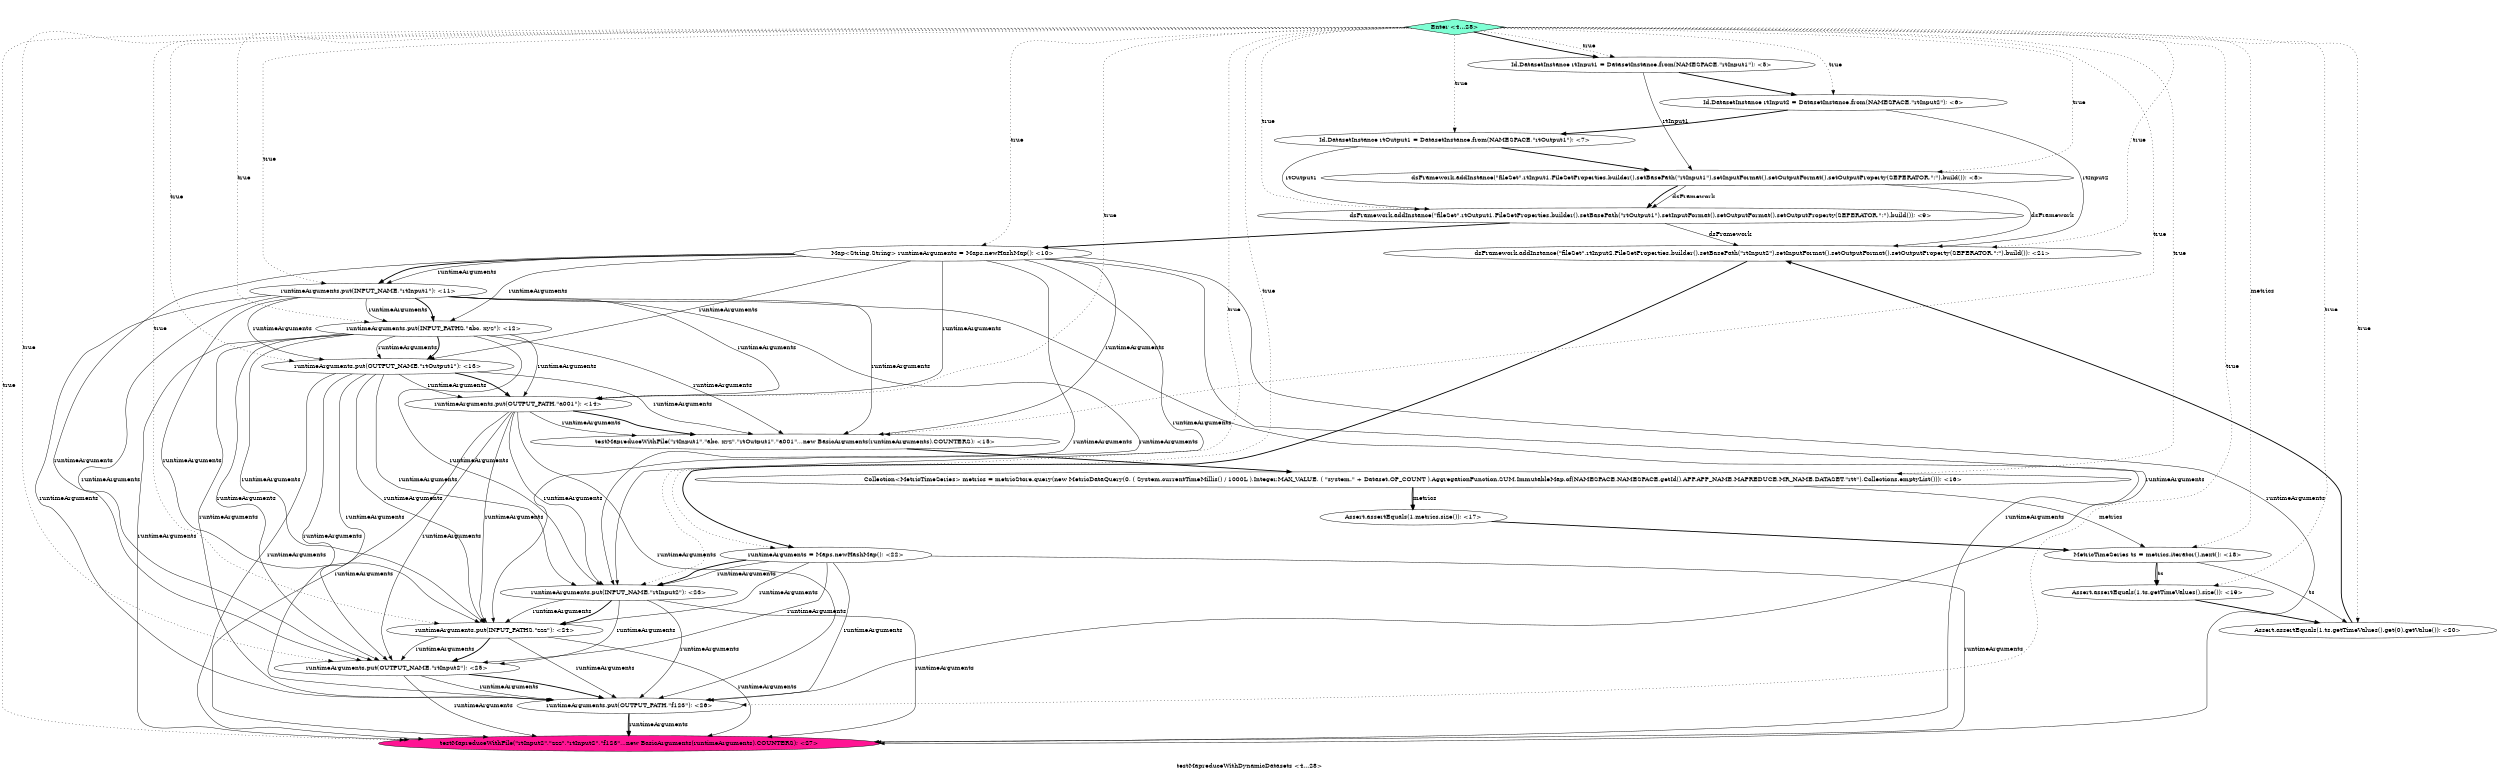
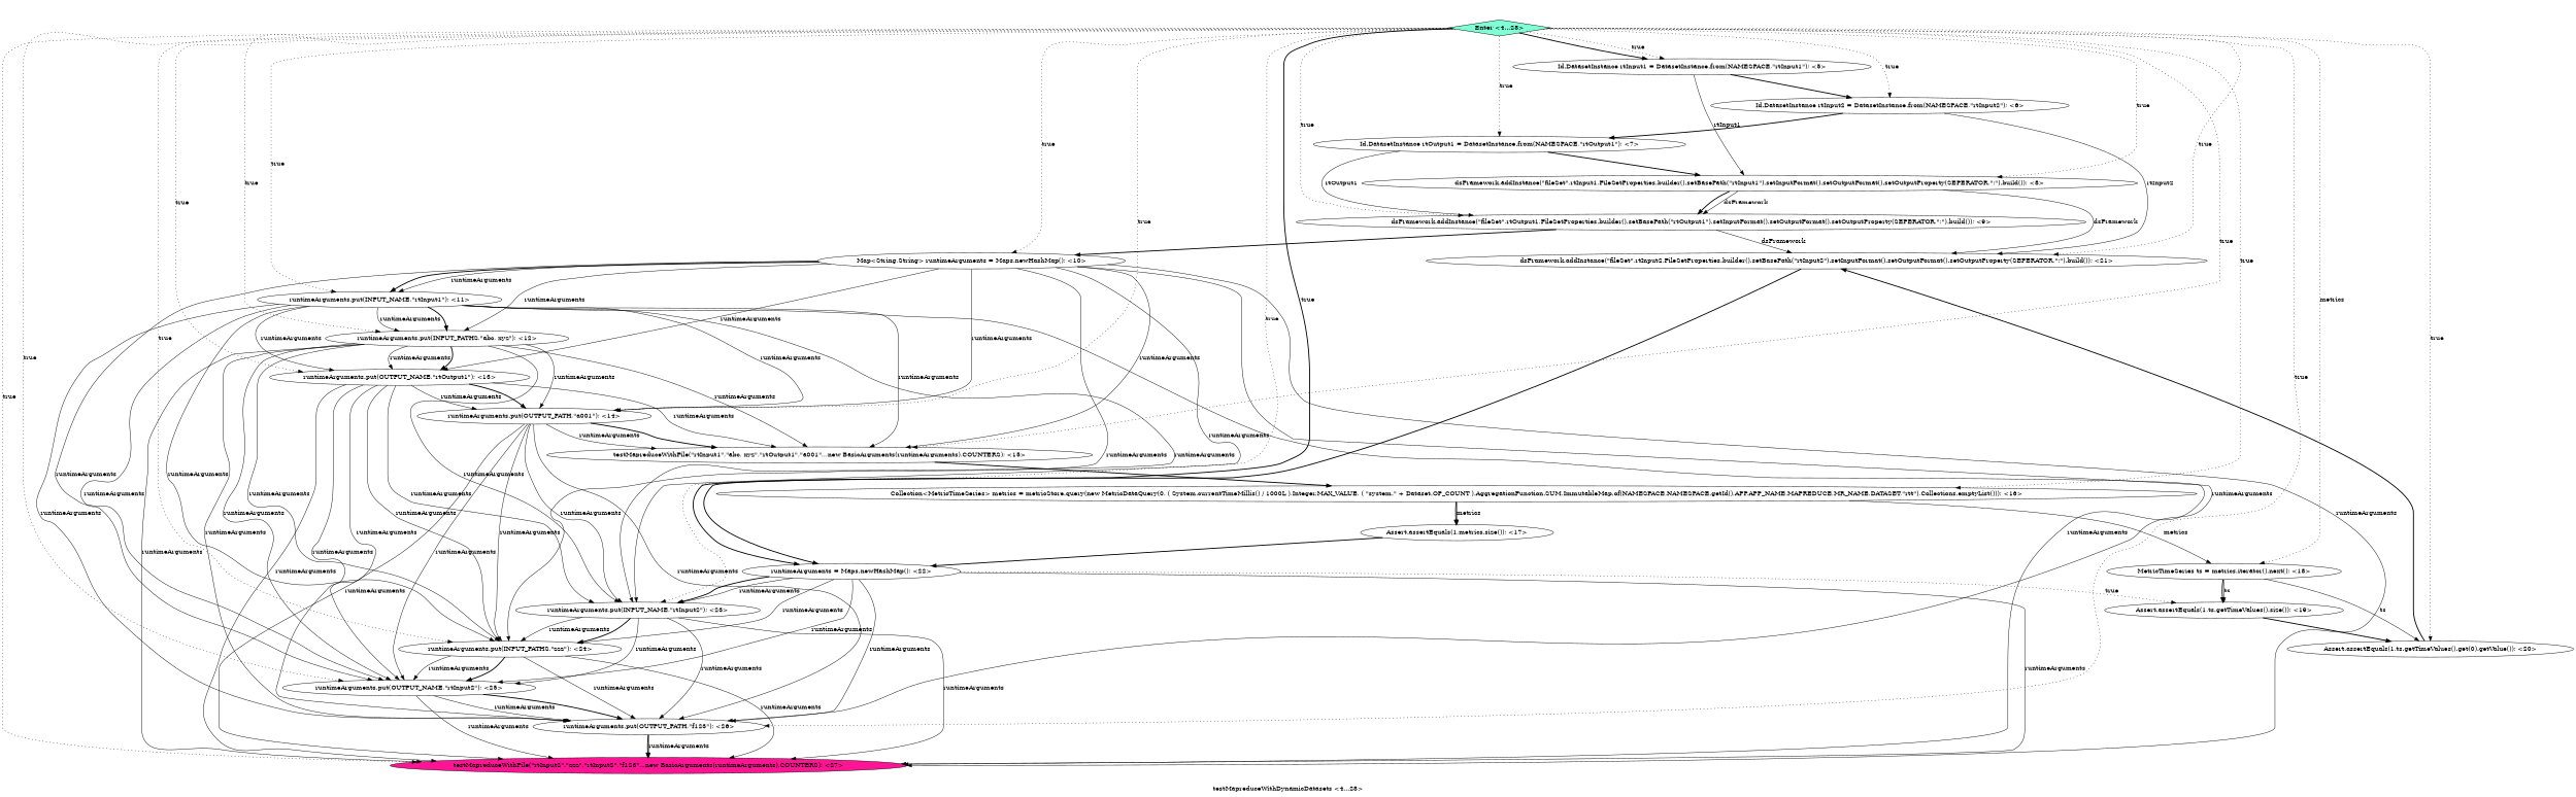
  digraph {
    label="testMapreduceWithDynamicDatasets <4...28>"
    node [fillcolor=white shape=ellipse style=filled]
    edge [style=solid]
    n1 [label="dsFramework.addInstance(\"fileSet\",rtInput2,FileSetProperties.builder().setBasePath(\"rtInput2\").setInputFormat().setOutputFormat().setOutputProperty(SEPERATOR,\":\").build()); <21>"]
    n2 [label="runtimeArguments = Maps.newHashMap(); <22>"]
    n3 [label="runtimeArguments.put(INPUT_PATHS,\"zzz\"); <24>"]
    n4 [label="runtimeArguments.put(OUTPUT_NAME,\"rtInput2\"); <25>"]
    n5 [fillcolor=deeppink label="testMapreduceWithFile(\"rtInput2\",\"zzz\",\"rtInput2\",\"f123\",,,new BasicArguments(runtimeArguments),COUNTERS); <27>"]
    n6 [label="runtimeArguments.put(INPUT_NAME,\"rtInput2\"); <23>"]
    n7 [label="runtimeArguments.put(OUTPUT_PATH,\"f123\"); <26>"]
    n8 [label="dsFramework.addInstance(\"fileSet\",rtInput1,FileSetProperties.builder().setBasePath(\"rtInput1\").setInputFormat().setOutputFormat().setOutputProperty(SEPERATOR,\":\").build()); <8>"]
    n9 [label="dsFramework.addInstance(\"fileSet\",rtOutput1,FileSetProperties.builder().setBasePath(\"rtOutput1\").setInputFormat().setOutputFormat().setOutputProperty(SEPERATOR,\":\").build()); <9>"]
    n10 [label="Map<String,String> runtimeArguments = Maps.newHashMap(); <10>"]
    n11 [label="runtimeArguments.put(OUTPUT_PATH,\"a001\"); <14>"]
    n12 [label="testMapreduceWithFile(\"rtInput1\",\"abc, xyz\",\"rtOutput1\",\"a001\",,,new BasicArguments(runtimeArguments),COUNTERS); <15>"]
    n13 [label="runtimeArguments.put(INPUT_PATHS,\"abc, xyz\"); <12>"]
    n14 [label="runtimeArguments.put(OUTPUT_NAME,\"rtOutput1\"); <13>"]
    n15 [label="runtimeArguments.put(INPUT_NAME,\"rtInput1\"); <11>"]
    n16 [label="Collection<MetricTimeSeries> metrics = metricStore.query(new MetricDataQuery(0, ( System.currentTimeMillis() / 1000L ),Integer.MAX_VALUE, ( \"system.\" + Dataset.OP_COUNT ),AggregationFunction.SUM,ImmutableMap.of(NAMESPACE,NAMESPACE.getId(),APP,APP_NAME,MAPREDUCE,MR_NAME,DATASET,\"rtt\"),Collections.emptyList())); <16>"]
    n17 [label="MetricTimeSeries ts = metrics.iterator().next(); <18>"]
    n18 [label="Assert.assertEquals(1,metrics.size()); <17>"]
    n19 [label="Assert.assertEquals(1,ts.getTimeValues().get(0).getValue()); <20>"]
    n20 [label="Assert.assertEquals(1,ts.getTimeValues().size()); <19>"]
    n21 [label="Id.DatasetInstance rtOutput1 = DatasetInstance.from(NAMESPACE,\"rtOutput1\"); <7>"]
    n22 [fillcolor=aquamarine label="Enter <4...28>" shape=diamond]
    n23 [label="Id.DatasetInstance rtInput1 = DatasetInstance.from(NAMESPACE,\"rtInput1\"); <5>"]
    n24 [label="Id.DatasetInstance rtInput2 = DatasetInstance.from(NAMESPACE,\"rtInput2\"); <6>"]
    n1 -> n2 [style=bold]
    n2 -> n3 [label=runtimeArguments]
    n2 -> n4 [label=runtimeArguments]
    n2 -> n5 [label=runtimeArguments]
    n2 -> n6 [label=runtimeArguments]
    n2 -> n6 [style=bold]
    n2 -> n7 [label=runtimeArguments]
    n3 -> n4 [label=runtimeArguments]
    n3 -> n4 [style=bold]
    n3 -> n5 [label=runtimeArguments]
    n3 -> n7 [label=runtimeArguments]
    n4 -> n5 [label=runtimeArguments]
    n4 -> n7 [label=runtimeArguments]
    n4 -> n7 [style=bold]
    n6 -> n3 [label=runtimeArguments]
    n6 -> n3 [style=bold]
    n6 -> n4 [label=runtimeArguments]
    n6 -> n5 [label=runtimeArguments]
    n6 -> n7 [label=runtimeArguments]
    n7 -> n5 [label=runtimeArguments]
    n7 -> n5 [style=bold]
    n8 -> n1 [label=dsFramework]
    n8 -> n9 [label=dsFramework]
    n8 -> n9 [style=bold]
    n9 -> n1 [label=dsFramework]
    n9 -> n10 [style=bold]
    n10 -> n3 [label=runtimeArguments]
    n10 -> n4 [label=runtimeArguments]
    n10 -> n5 [label=runtimeArguments]
    n10 -> n6 [label=runtimeArguments]
    n10 -> n7 [label=runtimeArguments]
    n10 -> n11 [label=runtimeArguments]
    n10 -> n12 [label=runtimeArguments]
    n10 -> n13 [label=runtimeArguments]
    n10 -> n14 [label=runtimeArguments]
    n10 -> n15 [label=runtimeArguments]
    n10 -> n15 [style=bold]
    n11 -> n3 [label=runtimeArguments]
    n11 -> n4 [label=runtimeArguments]
    n11 -> n5 [label=runtimeArguments]
    n11 -> n6 [label=runtimeArguments]
    n11 -> n7 [label=runtimeArguments]
    n11 -> n12 [label=runtimeArguments]
    n11 -> n12 [style=bold]
    n12 -> n16 [style=bold]
    n13 -> n3 [label=runtimeArguments]
    n13 -> n4 [label=runtimeArguments]
    n13 -> n5 [label=runtimeArguments]
    n13 -> n6 [label=runtimeArguments]
    n13 -> n7 [label=runtimeArguments]
    n13 -> n11 [label=runtimeArguments]
    n13 -> n12 [label=runtimeArguments]
    n13 -> n14 [label=runtimeArguments]
    n13 -> n14 [style=bold]
    n14 -> n3 [label=runtimeArguments]
    n14 -> n4 [label=runtimeArguments]
    n14 -> n5 [label=runtimeArguments]
    n14 -> n6 [label=runtimeArguments]
    n14 -> n7 [label=runtimeArguments]
    n14 -> n11 [label=runtimeArguments]
    n14 -> n11 [style=bold]
    n14 -> n12 [label=runtimeArguments]
    n15 -> n3 [label=runtimeArguments]
    n15 -> n4 [label=runtimeArguments]
    n15 -> n5 [label=runtimeArguments]
    n15 -> n6 [label=runtimeArguments]
    n15 -> n7 [label=runtimeArguments]
    n15 -> n11 [label=runtimeArguments]
    n15 -> n12 [label=runtimeArguments]
    n15 -> n13 [label=runtimeArguments]
    n15 -> n13 [style=bold]
    n15 -> n14 [label=runtimeArguments]
    n16 -> n17 [label=metrics]
    n16 -> n18 [label=metrics]
    n16 -> n18 [style=bold]
    n17 -> n19 [label=ts]
    n17 -> n20 [label=ts]
    n17 -> n20 [style=bold]
-   n18 -> n17 [style=bold]
+   n18 -> n2 [style=bold]
    n19 -> n1 [style=bold]
    n20 -> n19 [style=bold]
    n21 -> n8 [style=bold]
    n21 -> n9 [label=rtOutput1]
    n22 -> n1 [label=true style=dotted]
-   n22 -> n2 [label=true style=dotted]
+   n22 -> n2 [label=true style=bold]
    n22 -> n3 [label=true style=dotted]
    n22 -> n4 [label=true style=dotted]
    n22 -> n5 [label=true style=dotted]
    n22 -> n6 [label=true style=dotted]
    n22 -> n7 [label=true style=dotted]
    n22 -> n8 [label=true style=dotted]
    n22 -> n9 [label=true style=dotted]
    n22 -> n10 [label=true style=dotted]
    n22 -> n11 [label=true style=dotted]
    n22 -> n12 [label=true style=dotted]
    n22 -> n13 [label=true style=dotted]
    n22 -> n14 [label=true style=dotted]
    n22 -> n15 [label=true style=dotted]
    n22 -> n16 [label=true style=dotted]
    n22 -> n17 [label=metrics style=dotted]
    n22 -> n19 [label=true style=dotted]
-   n22 -> n20 [label=true style=dotted]
+   n2 -> n20 [label=true style=dotted]
    n22 -> n21 [label=true style=dotted]
    n22 -> n23 [label=true style=dotted]
    n22 -> n23 [style=bold]
    n22 -> n24 [label=true style=dotted]
    n23 -> n8 [label=rtInput1]
    n23 -> n24 [style=bold]
    n24 -> n1 [label=rtInput2]
    n24 -> n21 [style=bold]
  }
